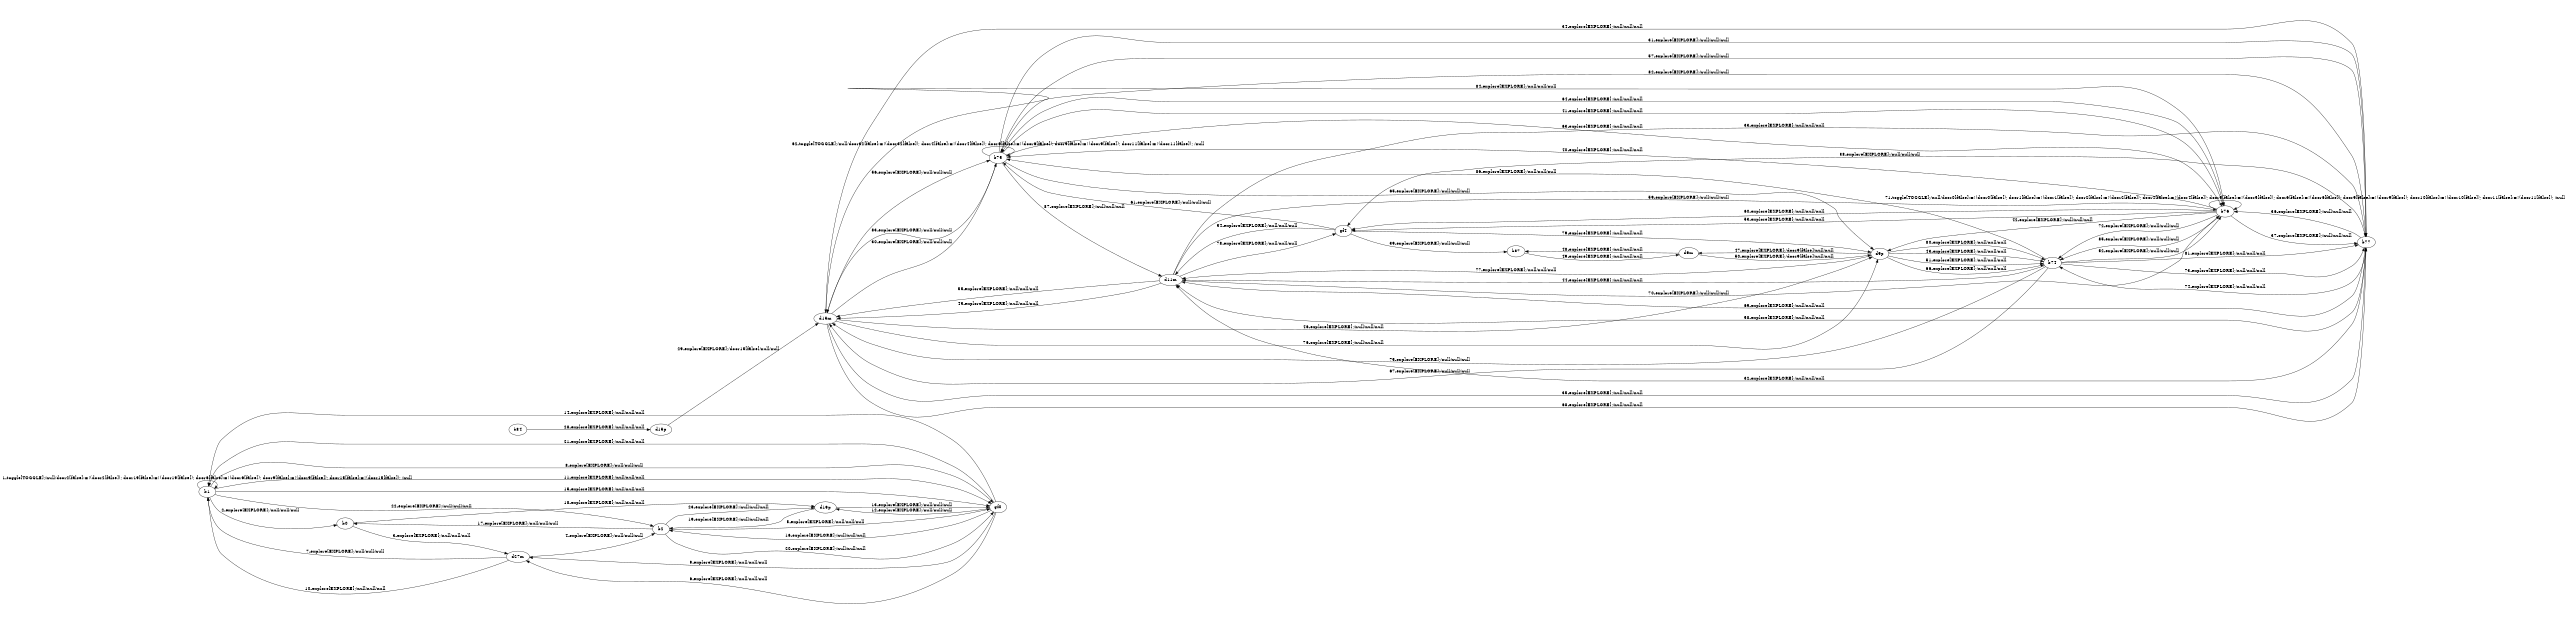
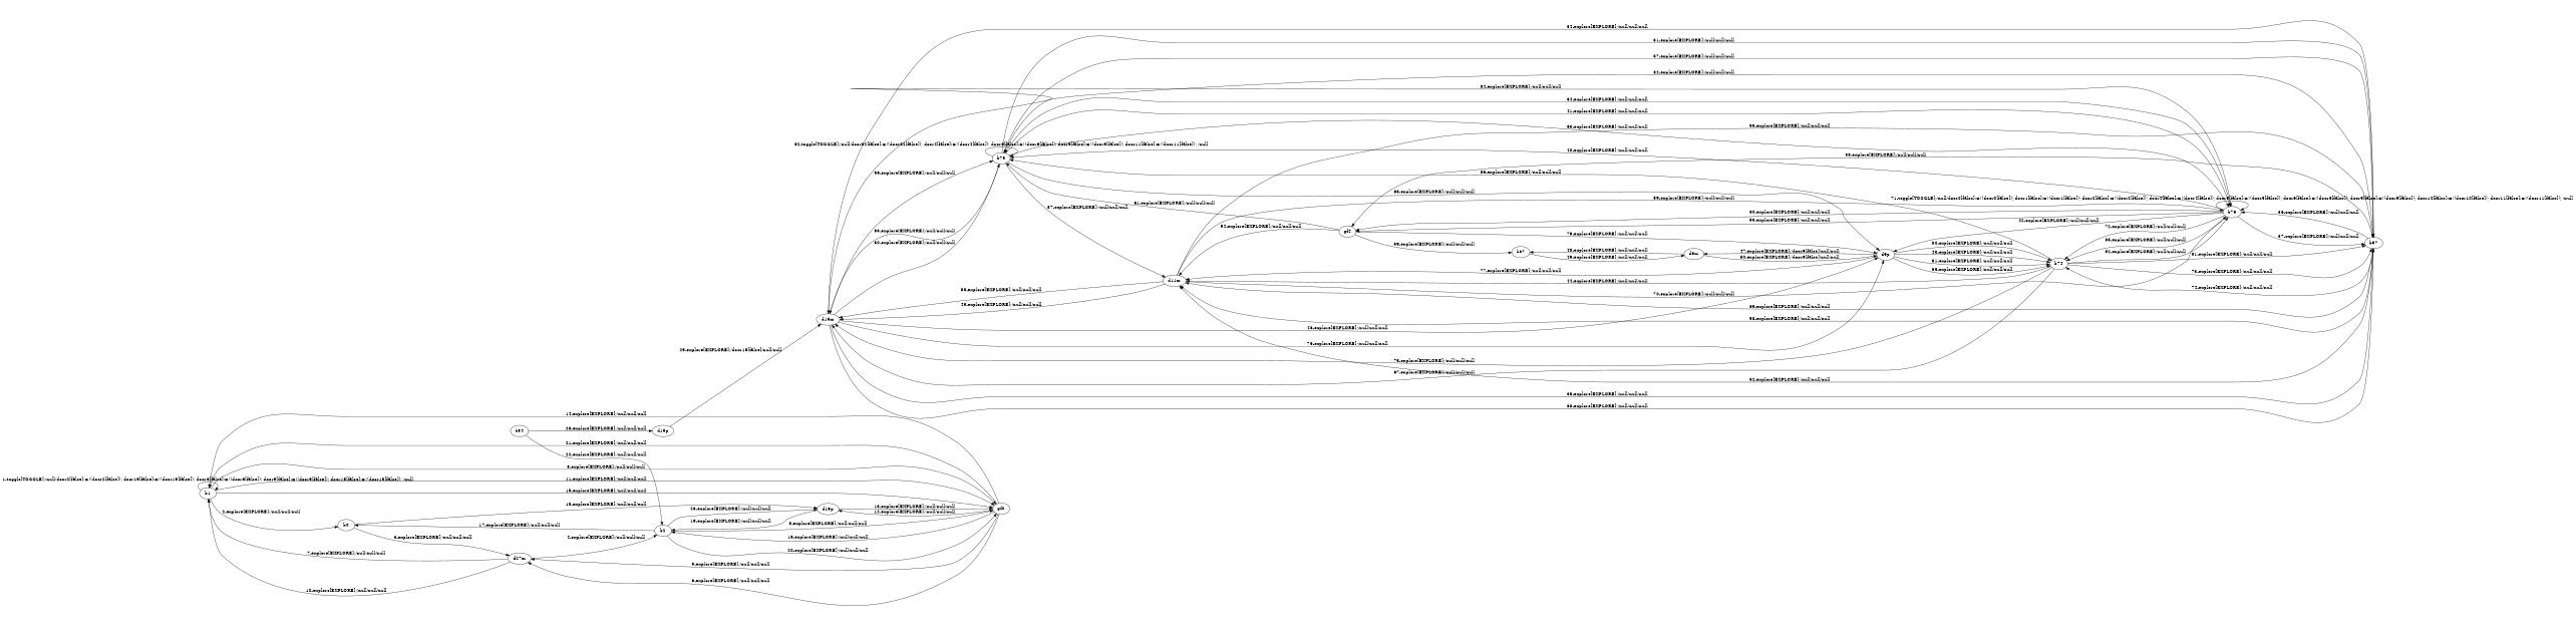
  digraph {
    rankdir=LR
    b1
    b0
    n3 [label=b2]
    gf0
    d27m
    d19p
    n7 [label=b84]
    d15p
    d15m
    b75
-   b77
+   b77 [label=b97]
    b76
    d9p
    d11m
    gf4
    b74
    d9m
    b87
    b1 -> b1 [label="1-toggle[TOGGLE];/null/door2[false]:=!(door2[false]); door19[false]:=!(door19[false]); door6[false]:=!(door6[false]); door9[false]:=!(door9[false]); door15[false]:=!(door15[false]); /null"]
    b1 -> b0 [label="2-explore[EXPLORE];/null/null/null"]
-   b1 -> n3 [label="22-explore[EXPLORE];/null/null/null"]
+   n7 -> n3 [label="22-explore[EXPLORE];/null/null/null"]
    b1 -> gf0 [label="8-explore[EXPLORE];/null/null/null"]
    b1 -> gf0 [label="11-explore[EXPLORE];/null/null/null"]
    b1 -> gf0 [label="15-explore[EXPLORE];/null/null/null"]
    b0 -> d27m [label="3-explore[EXPLORE];/null/null/null"]
    b0 -> d19p [label="18-explore[EXPLORE];/null/null/null"]
    n3 -> b0 [label="17-explore[EXPLORE];/null/null/null"]
    n3 -> gf0 [label="5-explore[EXPLORE];/null/null/null"]
    n3 -> gf0 [label="20-explore[EXPLORE];/null/null/null"]
    n3 -> d19p [label="23-explore[EXPLORE];/null/null/null"]
    gf0 -> b1 [label="14-explore[EXPLORE];/null/null/null"]
    gf0 -> b1 [label="21-explore[EXPLORE];/null/null/null"]
    gf0 -> n3 [label="16-explore[EXPLORE];/null/null/null"]
    gf0 -> d27m [label="6-explore[EXPLORE];/null/null/null"]
    gf0 -> d27m [label="9-explore[EXPLORE];/null/null/null"]
    gf0 -> d19p [label="12-explore[EXPLORE];/null/null/null"]
    d27m -> b1 [label="7-explore[EXPLORE];/null/null/null"]
    d27m -> b1 [label="10-explore[EXPLORE];/null/null/null"]
    d27m -> n3 [label="4-explore[EXPLORE];/null/null/null"]
    d19p -> n3 [label="19-explore[EXPLORE];/null/null/null"]
    d19p -> gf0 [label="13-explore[EXPLORE];/null/null/null"]
    n7 -> d15p [label="28-explore[EXPLORE];/null/null/null"]
    d15p -> d15m [label="29-explore[EXPLORE];/door15[false]/null/null"]
    d15m -> b75 [label="30-explore[EXPLORE];/null/null/null"]
    d15m -> b75 [label="56-explore[EXPLORE];/null/null/null"]
    d15m -> b77 [label="35-explore[EXPLORE];/null/null/null"]
    d15m -> b77 [label="68-explore[EXPLORE];/null/null/null"]
    d15m -> b76 [label="84-explore[EXPLORE];/null/null/null"]
    d15m -> d9p [label="46-explore[EXPLORE];/null/null/null"]
    d15m -> d9p [label="76-explore[EXPLORE];/null/null/null"]
    b75 -> d15m [label="83-explore[EXPLORE];/null/null/null"]
    b75 -> b75 [label="62-toggle[TOGGLE];/null/door32[false]:=!(door32[false]); door4[false]:=!(door4[false]); door6[false]:=!(door6[false]); door9[false]:=!(door9[false]); door11[false]:=!(door11[false]); /null"]
    b75 -> b77 [label="31-explore[EXPLORE];/null/null/null"]
    b75 -> b77 [label="57-explore[EXPLORE];/null/null/null"]
    b75 -> b76 [label="41-explore[EXPLORE];/null/null/null"]
    b75 -> b76 [label="63-explore[EXPLORE];/null/null/null"]
    b75 -> d9p [label="65-explore[EXPLORE];/null/null/null"]
    b75 -> d11m [label="87-explore[EXPLORE];/null/null/null"]
    b77 -> d15m [label="34-explore[EXPLORE];/null/null/null"]
    b77 -> b75 [label="82-explore[EXPLORE];/null/null/null"]
    b77 -> b76 [label="36-explore[EXPLORE];/null/null/null"]
    b77 -> d11m [label="32-explore[EXPLORE];/null/null/null"]
    b77 -> d11m [label="58-explore[EXPLORE];/null/null/null"]
    b77 -> d11m [label="69-explore[EXPLORE];/null/null/null"]
    b77 -> gf4 [label="38-explore[EXPLORE];/null/null/null"]
    b77 -> b74 [label="74-explore[EXPLORE];/null/null/null"]
    b76 -> b75 [label="40-explore[EXPLORE];/null/null/null"]
    b76 -> b75 [label="64-explore[EXPLORE];/null/null/null"]
    b76 -> b77 [label="37-explore[EXPLORE];/null/null/null"]
    b76 -> b76 [label="71-toggle[TOGGLE];/null/door0[false]:=!(door0[false]); door1[false]:=!(door1[false]); door2[false]:=!(door2[false]); door4[false]:=!(door4[false]); door5[false]:=!(door5[false]); door6[false]:=!(door6[false]); door9[false]:=!(door9[false]); door10[false]:=!(door10[false]); door11[false]:=!(door11[false]); /null"]
    b76 -> d9p [label="42-explore[EXPLORE];/null/null/null"]
    b76 -> gf4 [label="53-explore[EXPLORE];/null/null/null"]
    b76 -> gf4 [label="60-explore[EXPLORE];/null/null/null"]
    b76 -> b74 [label="72-explore[EXPLORE];/null/null/null"]
    b76 -> b74 [label="85-explore[EXPLORE];/null/null/null"]
    d9p -> d11m [label="77-explore[EXPLORE];/null/null/null"]
    d9p -> b74 [label="43-explore[EXPLORE];/null/null/null"]
    d9p -> b74 [label="51-explore[EXPLORE];/null/null/null"]
    d9p -> b74 [label="66-explore[EXPLORE];/null/null/null"]
    d9p -> b74 [label="80-explore[EXPLORE];/null/null/null"]
    d9p -> d9m [label="47-explore[EXPLORE];/door9[false]/null/null"]
    d11m -> d15m [label="45-explore[EXPLORE];/null/null/null"]
    d11m -> d15m [label="55-explore[EXPLORE];/null/null/null"]
    d11m -> b77 [label="33-explore[EXPLORE];/null/null/null"]
    d11m -> b76 [label="59-explore[EXPLORE];/null/null/null"]
    d11m -> b76 [label="70-explore[EXPLORE];/null/null/null"]
-   d11m -> gf4 [label="78-explore[EXPLORE];/null/null/null"]
    gf4 -> b75 [label="61-explore[EXPLORE];/null/null/null"]
    gf4 -> d9p [label="79-explore[EXPLORE];/null/null/null"]
    gf4 -> d11m [label="54-explore[EXPLORE];/null/null/null"]
    gf4 -> b87 [label="39-explore[EXPLORE];/null/null/null"]
    b74 -> d15m [label="67-explore[EXPLORE];/null/null/null"]
    b74 -> d15m [label="75-explore[EXPLORE];/null/null/null"]
    b74 -> b75 [label="86-explore[EXPLORE];/null/null/null"]
    b74 -> b77 [label="73-explore[EXPLORE];/null/null/null"]
    b74 -> b77 [label="81-explore[EXPLORE];/null/null/null"]
    b74 -> b76 [label="52-explore[EXPLORE];/null/null/null"]
    b74 -> d11m [label="44-explore[EXPLORE];/null/null/null"]
    d9m -> d9p [label="50-explore[EXPLORE];/door9[false]/null/null"]
    d9m -> b87 [label="48-explore[EXPLORE];/null/null/null"]
    b87 -> d9m [label="49-explore[EXPLORE];/null/null/null"]
  }
